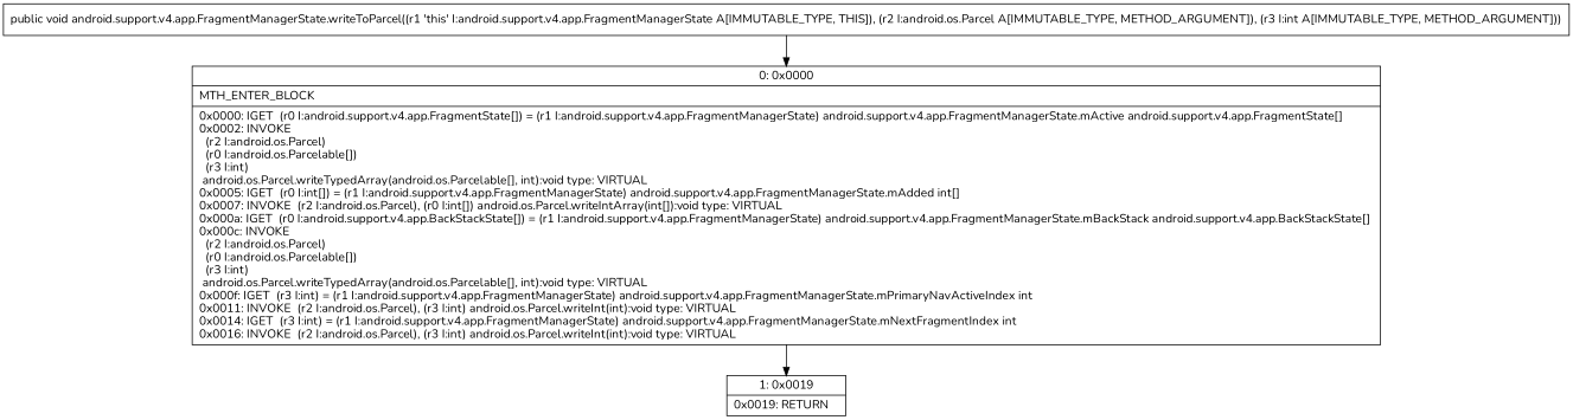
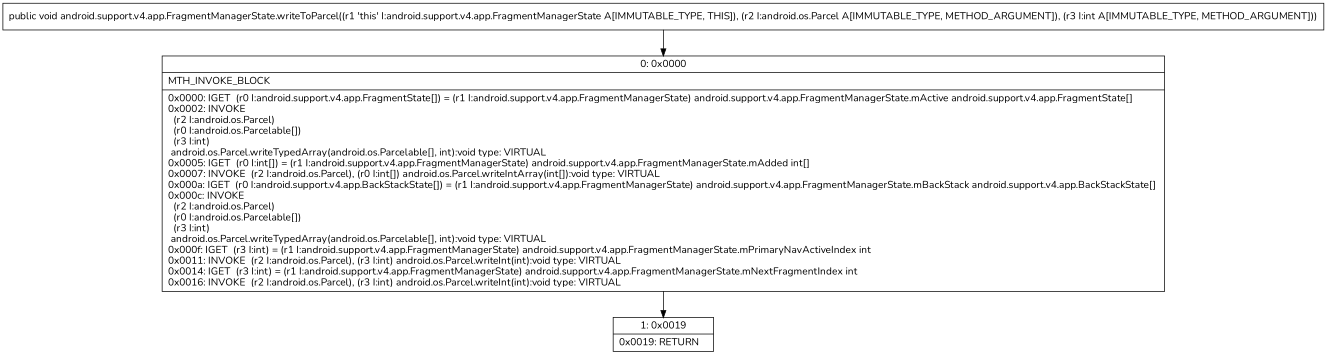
  digraph {
    fontname=Nunito
    node [shape=record fontname=Nunito]
    edge [fontname=Nunito]
-   n1 [label="{0\:\ 0x0000|MTH_ENTER_BLOCK\l|0x0000: IGET  (r0 I:android.support.v4.app.FragmentState[]) = (r1 I:android.support.v4.app.FragmentManagerState) android.support.v4.app.FragmentManagerState.mActive android.support.v4.app.FragmentState[] \l0x0002: INVOKE  \l  (r2 I:android.os.Parcel)\l  (r0 I:android.os.Parcelable[])\l  (r3 I:int)\l android.os.Parcel.writeTypedArray(android.os.Parcelable[], int):void type: VIRTUAL \l0x0005: IGET  (r0 I:int[]) = (r1 I:android.support.v4.app.FragmentManagerState) android.support.v4.app.FragmentManagerState.mAdded int[] \l0x0007: INVOKE  (r2 I:android.os.Parcel), (r0 I:int[]) android.os.Parcel.writeIntArray(int[]):void type: VIRTUAL \l0x000a: IGET  (r0 I:android.support.v4.app.BackStackState[]) = (r1 I:android.support.v4.app.FragmentManagerState) android.support.v4.app.FragmentManagerState.mBackStack android.support.v4.app.BackStackState[] \l0x000c: INVOKE  \l  (r2 I:android.os.Parcel)\l  (r0 I:android.os.Parcelable[])\l  (r3 I:int)\l android.os.Parcel.writeTypedArray(android.os.Parcelable[], int):void type: VIRTUAL \l0x000f: IGET  (r3 I:int) = (r1 I:android.support.v4.app.FragmentManagerState) android.support.v4.app.FragmentManagerState.mPrimaryNavActiveIndex int \l0x0011: INVOKE  (r2 I:android.os.Parcel), (r3 I:int) android.os.Parcel.writeInt(int):void type: VIRTUAL \l0x0014: IGET  (r3 I:int) = (r1 I:android.support.v4.app.FragmentManagerState) android.support.v4.app.FragmentManagerState.mNextFragmentIndex int \l0x0016: INVOKE  (r2 I:android.os.Parcel), (r3 I:int) android.os.Parcel.writeInt(int):void type: VIRTUAL \l}"]
+   n1 [label="{0\:\ 0x0000|MTH_INVOKE_BLOCK\l|0x0000: IGET  (r0 I:android.support.v4.app.FragmentState[]) = (r1 I:android.support.v4.app.FragmentManagerState) android.support.v4.app.FragmentManagerState.mActive android.support.v4.app.FragmentState[] \l0x0002: INVOKE  \l  (r2 I:android.os.Parcel)\l  (r0 I:android.os.Parcelable[])\l  (r3 I:int)\l android.os.Parcel.writeTypedArray(android.os.Parcelable[], int):void type: VIRTUAL \l0x0005: IGET  (r0 I:int[]) = (r1 I:android.support.v4.app.FragmentManagerState) android.support.v4.app.FragmentManagerState.mAdded int[] \l0x0007: INVOKE  (r2 I:android.os.Parcel), (r0 I:int[]) android.os.Parcel.writeIntArray(int[]):void type: VIRTUAL \l0x000a: IGET  (r0 I:android.support.v4.app.BackStackState[]) = (r1 I:android.support.v4.app.FragmentManagerState) android.support.v4.app.FragmentManagerState.mBackStack android.support.v4.app.BackStackState[] \l0x000c: INVOKE  \l  (r2 I:android.os.Parcel)\l  (r0 I:android.os.Parcelable[])\l  (r3 I:int)\l android.os.Parcel.writeTypedArray(android.os.Parcelable[], int):void type: VIRTUAL \l0x000f: IGET  (r3 I:int) = (r1 I:android.support.v4.app.FragmentManagerState) android.support.v4.app.FragmentManagerState.mPrimaryNavActiveIndex int \l0x0011: INVOKE  (r2 I:android.os.Parcel), (r3 I:int) android.os.Parcel.writeInt(int):void type: VIRTUAL \l0x0014: IGET  (r3 I:int) = (r1 I:android.support.v4.app.FragmentManagerState) android.support.v4.app.FragmentManagerState.mNextFragmentIndex int \l0x0016: INVOKE  (r2 I:android.os.Parcel), (r3 I:int) android.os.Parcel.writeInt(int):void type: VIRTUAL \l}"]
    n2 [label="{1\:\ 0x0019|0x0019: RETURN   \l}"]
    n3 [label="{public void android.support.v4.app.FragmentManagerState.writeToParcel((r1 'this' I:android.support.v4.app.FragmentManagerState A[IMMUTABLE_TYPE, THIS]), (r2 I:android.os.Parcel A[IMMUTABLE_TYPE, METHOD_ARGUMENT]), (r3 I:int A[IMMUTABLE_TYPE, METHOD_ARGUMENT])) }"]
    n1 -> n2
    n3 -> n1
  }
